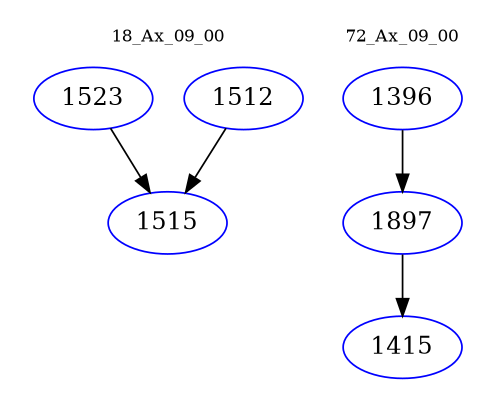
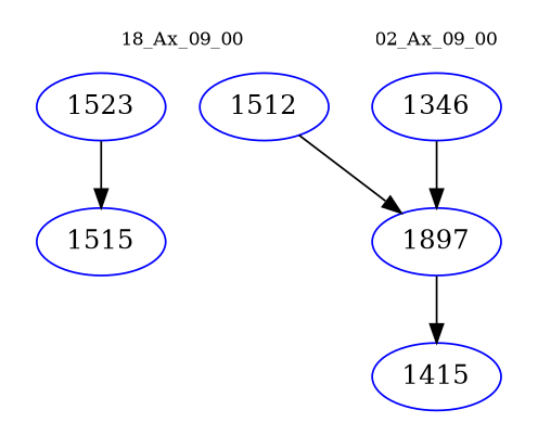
  digraph {
    node [color=blue]
    edge [color=black]
    n1 [label=1512]
    n2 [label=1515]
    n3 [label=1523]
-   n4 [label=1396]
+   n4 [label=1346]
    n5 [label=1897]
    n6 [label=1415]
    subgraph cluster_1 {
      color=white
      fontsize=10
      label="18_Ax_09_00"
      n1
      n2
      n3
    }
    subgraph cluster_2 {
      color=white
      fontsize=10
-     label="72_Ax_09_00"
+     label="02_Ax_09_00"
      n4
      n5
      n6
    }
-   n1 -> n2
+   n1 -> n5
    n3 -> n2
    n4 -> n5
    n5 -> n6
  }
